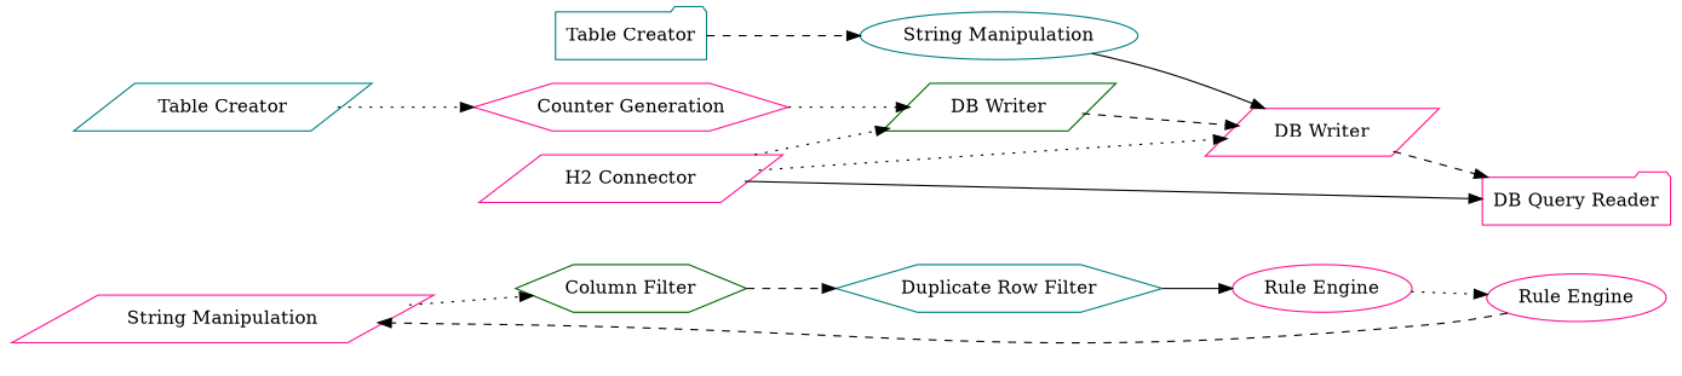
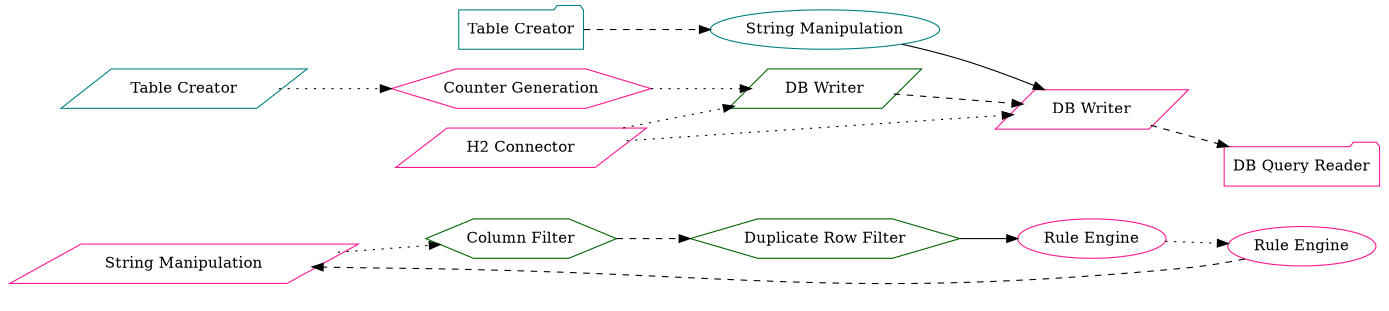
  digraph {
    rankdir=LR
    node [color=deeppink shape=parallelogram]
    edge [style=dotted]
    n1 [label="String Manipulation"]
    n2 [color=darkgreen label="Column Filter" shape=hexagon]
-   n3 [color=teal label="Duplicate Row Filter" shape=hexagon]
+   n3 [color=darkgreen label="Duplicate Row Filter" shape=hexagon]
    n4 [color=teal label="Table Creator"]
    n5 [label="Counter Generation" shape=hexagon]
    n6 [color=darkgreen label="DB Writer"]
    n7 [label="DB Writer"]
    n8 [label="Rule Engine" shape=ellipse]
    n9 [label="H2 Connector"]
    n10 [label="DB Query Reader" shape=folder]
    n11 [label="Rule Engine" shape=ellipse]
    n12 [color=teal label="String Manipulation" shape=ellipse]
    n13 [color=teal label="Table Creator" shape=folder]
    n1 -> n2
    n2 -> n3 [style=dashed]
    n3 -> n11 [style=solid]
    n4 -> n5
    n5 -> n6
    n6 -> n7 [style=dashed]
    n7 -> n10 [style=dashed]
    n8 -> n1 [style=dashed]
    n9 -> n6
    n9 -> n7
-   n9 -> n10 [style=solid]
    n11 -> n8
    n12 -> n7 [style=solid]
    n13 -> n12 [style=dashed]
  }
